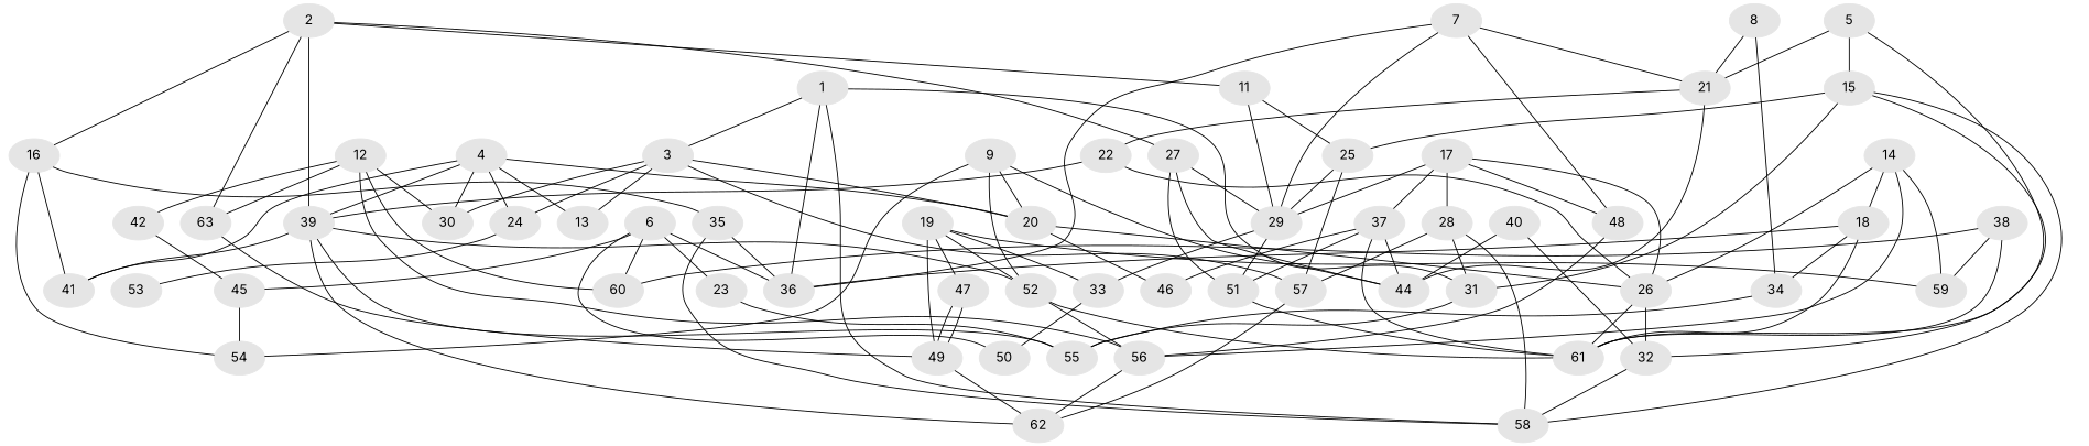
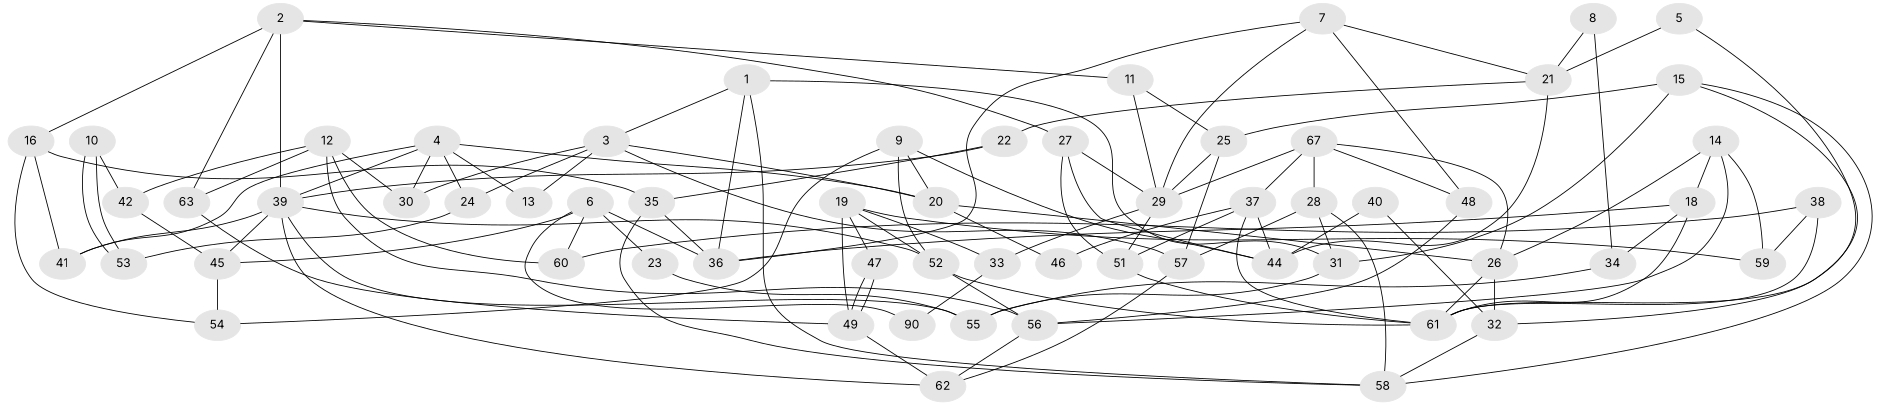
  graph {
    fontname=Inter
    node [color=gray90 fontname=Inter style=filled]
    edge [fontname=Inter]
    1
    3
    31
    36
    58
    13
    20
    24
    30
    57
    55
    2
    11
    16
    27
    39
    n17 [label=63]
    29
    25
    41
    54
    35
    44
    51
    45
    52
    62
    49
    26
    46
    53
    4
    5
    15
    21
    61
    32
    22
    6
    23
-   50
+   50 [label=90]
    60
    7
    48
    33
    56
    8
    34
    9
+   10
    42
    12
    14
    18
    59
-   17
+   17 [label=67]
    28
    37
    19
    47
    38
    40
    1 -- 3
    1 -- 31
    1 -- 36
    1 -- 58
    3 -- 13
    3 -- 20
    3 -- 24
    3 -- 30
    3 -- 57
    31 -- 55
    20 -- 26
    20 -- 46
    24 -- 53
    57 -- 62
    2 -- 11
    2 -- 16
    2 -- 27
    2 -- 39
    2 -- n17
    11 -- 29
    11 -- 25
    16 -- 41
    16 -- 54
    16 -- 35
    27 -- 29
    27 -- 44
    27 -- 51
    39 -- 55
    39 -- 41
+   39 -- 45
    39 -- 52
    39 -- 62
    n17 -- 49
    29 -- 51
    29 -- 33
    25 -- 57
    25 -- 29
    35 -- 36
    35 -- 58
    51 -- 61
    45 -- 54
    52 -- 61
    52 -- 56
    49 -- 62
    26 -- 61
    26 -- 32
    4 -- 13
    4 -- 20
    4 -- 24
    4 -- 30
    4 -- 39
    4 -- 41
-   5 -- 15
    5 -- 21
    5 -- 61
    15 -- 31
    15 -- 58
    15 -- 25
    15 -- 32
    21 -- 44
    21 -- 22
    32 -- 58
    22 -- 39
-   22 -- 26
+   22 -- 35
    6 -- 36
    6 -- 45
    6 -- 23
    6 -- 50
    6 -- 60
    23 -- 55
    7 -- 36
    7 -- 29
    7 -- 21
    7 -- 48
    48 -- 56
    33 -- 50
    56 -- 62
    8 -- 21
    8 -- 34
    34 -- 55
    9 -- 20
    9 -- 54
    9 -- 44
    9 -- 52
+   10 -- 53
+   10 -- 53
+   10 -- 42
    42 -- 45
    12 -- 30
    12 -- n17
    12 -- 60
    12 -- 56
    12 -- 42
    14 -- 26
    14 -- 56
    14 -- 18
    14 -- 59
    18 -- 36
    18 -- 61
    18 -- 34
    17 -- 29
    17 -- 26
    17 -- 48
    17 -- 28
    17 -- 37
    28 -- 31
    28 -- 58
    28 -- 57
    37 -- 44
    37 -- 51
    37 -- 46
    37 -- 61
    19 -- 52
    19 -- 49
    19 -- 33
    19 -- 59
    19 -- 47
    47 -- 49
    47 -- 49
    38 -- 61
    38 -- 60
    38 -- 59
    40 -- 44
    40 -- 32
  }
